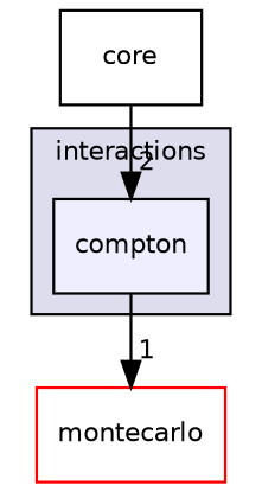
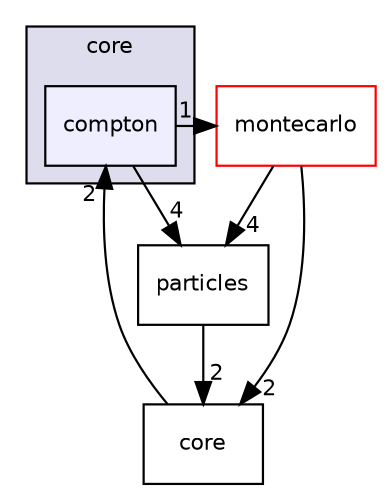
  digraph {
    compound=true
    node [fontname=Helvetica fontsize=10 shape=box]
    edge [headlabel=2 labeldistance=1.5 labelfontname=Helvetica labelfontsize=10]
    n1 [fillcolor="#eeeeff" label=compton pencolor=black style=filled]
+   n2 [label=particles]
    n3 [color=red fillcolor=white label=montecarlo style=filled]
    n4 [label=core]
    subgraph cluster_1 {
      bgcolor="#ddddee"
      fontname=Helvetica
      fontsize=10
-     label=interactions
+     label=core
      pencolor=black
      n1
    }
+   n1 -> n2 [headlabel=4]
    n1 -> n3 [headlabel=1]
+   n2 -> n4
+   n3 -> n2 [headlabel=4]
+   n3 -> n4
    n4 -> n1
  }
